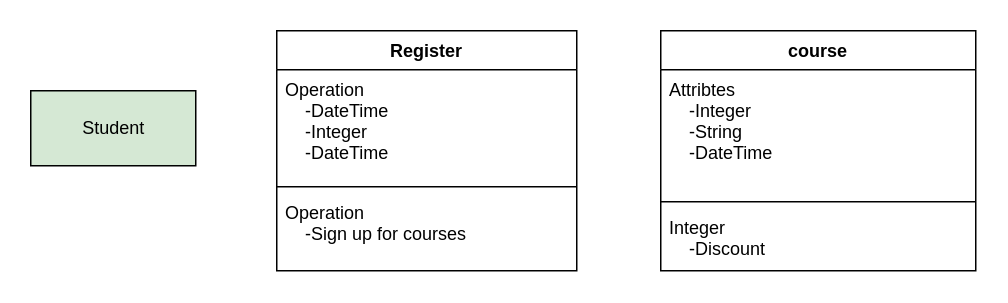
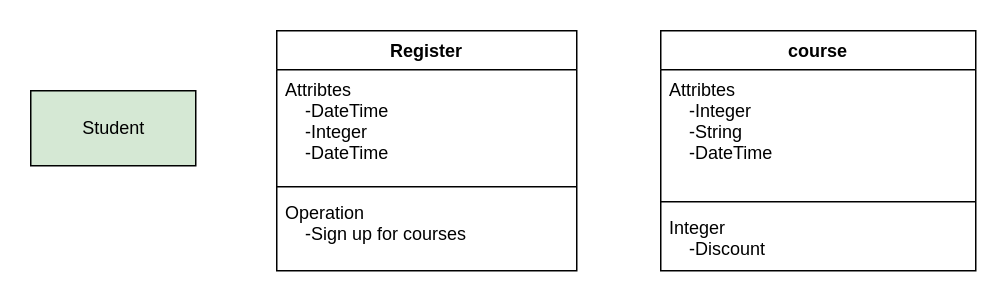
  <mxCell id="0" />
  <mxCell id="1" parent="0" />
  <mxCell id="2" value="Student" style="html=1;fillColor=#d5e8d4;" vertex="1" parent="1"><mxGeometry x="20" y="60" width="110" height="50" as="geometry" /></mxCell>
  <mxCell id="3" value="Register" style="swimlane;fontStyle=1;align=center;verticalAlign=top;childLayout=stackLayout;horizontal=1;startSize=26;horizontalStack=0;resizeParent=1;resizeParentMax=0;resizeLast=0;collapsible=1;marginBottom=0;" vertex="1" parent="1"><mxGeometry x="184" y="20" width="200" height="160" as="geometry" /></mxCell>
- <mxCell id="4" value="Operation&#10;    -DateTime&#10;    -Integer&#10;    -DateTime&#10;&#10;" style="text;strokeColor=none;fillColor=none;align=left;verticalAlign=top;spacingLeft=4;spacingRight=4;overflow=hidden;rotatable=0;points=[[0,0.5],[1,0.5]];portConstraint=eastwest;" vertex="1" parent="3"><mxGeometry y="26" width="200" height="74" as="geometry" /></mxCell>
+ <mxCell id="4" value="Attribtes&#10;    -DateTime&#10;    -Integer&#10;    -DateTime&#10;&#10;" style="text;strokeColor=none;fillColor=none;align=left;verticalAlign=top;spacingLeft=4;spacingRight=4;overflow=hidden;rotatable=0;points=[[0,0.5],[1,0.5]];portConstraint=eastwest;" vertex="1" parent="3"><mxGeometry y="26" width="200" height="74" as="geometry" /></mxCell>
  <mxCell id="5" value="" style="line;strokeWidth=1;fillColor=none;align=left;verticalAlign=middle;spacingTop=-1;spacingLeft=3;spacingRight=3;rotatable=0;labelPosition=right;points=[];portConstraint=eastwest;strokeColor=inherit;" vertex="1" parent="3"><mxGeometry y="100" width="200" height="8" as="geometry" /></mxCell>
  <mxCell id="6" value="Operation&#10;    -Sign up for courses" style="text;strokeColor=none;fillColor=none;align=left;verticalAlign=top;spacingLeft=4;spacingRight=4;overflow=hidden;rotatable=0;points=[[0,0.5],[1,0.5]];portConstraint=eastwest;" vertex="1" parent="3"><mxGeometry y="108" width="200" height="52" as="geometry" /></mxCell>
  <mxCell id="7" value="course" style="swimlane;fontStyle=1;align=center;verticalAlign=top;childLayout=stackLayout;horizontal=1;startSize=26;horizontalStack=0;resizeParent=1;resizeParentMax=0;resizeLast=0;collapsible=1;marginBottom=0;" vertex="1" parent="1"><mxGeometry x="440" y="20" width="210" height="160" as="geometry" /></mxCell>
  <mxCell id="8" value="Attribtes&#10;    -Integer&#10;    -String&#10;    -DateTime&#10;" style="text;strokeColor=none;fillColor=none;align=left;verticalAlign=top;spacingLeft=4;spacingRight=4;overflow=hidden;rotatable=0;points=[[0,0.5],[1,0.5]];portConstraint=eastwest;" vertex="1" parent="7"><mxGeometry y="26" width="210" height="84" as="geometry" /></mxCell>
  <mxCell id="9" value="" style="line;strokeWidth=1;fillColor=none;align=left;verticalAlign=middle;spacingTop=-1;spacingLeft=3;spacingRight=3;rotatable=0;labelPosition=right;points=[];portConstraint=eastwest;strokeColor=inherit;" vertex="1" parent="7"><mxGeometry y="110" width="210" height="8" as="geometry" /></mxCell>
  <mxCell id="10" value="Integer&#10;    -Discount" style="text;strokeColor=none;fillColor=none;align=left;verticalAlign=top;spacingLeft=4;spacingRight=4;overflow=hidden;rotatable=0;points=[[0,0.5],[1,0.5]];portConstraint=eastwest;" vertex="1" parent="7"><mxGeometry y="118" width="210" height="42" as="geometry" /></mxCell>
